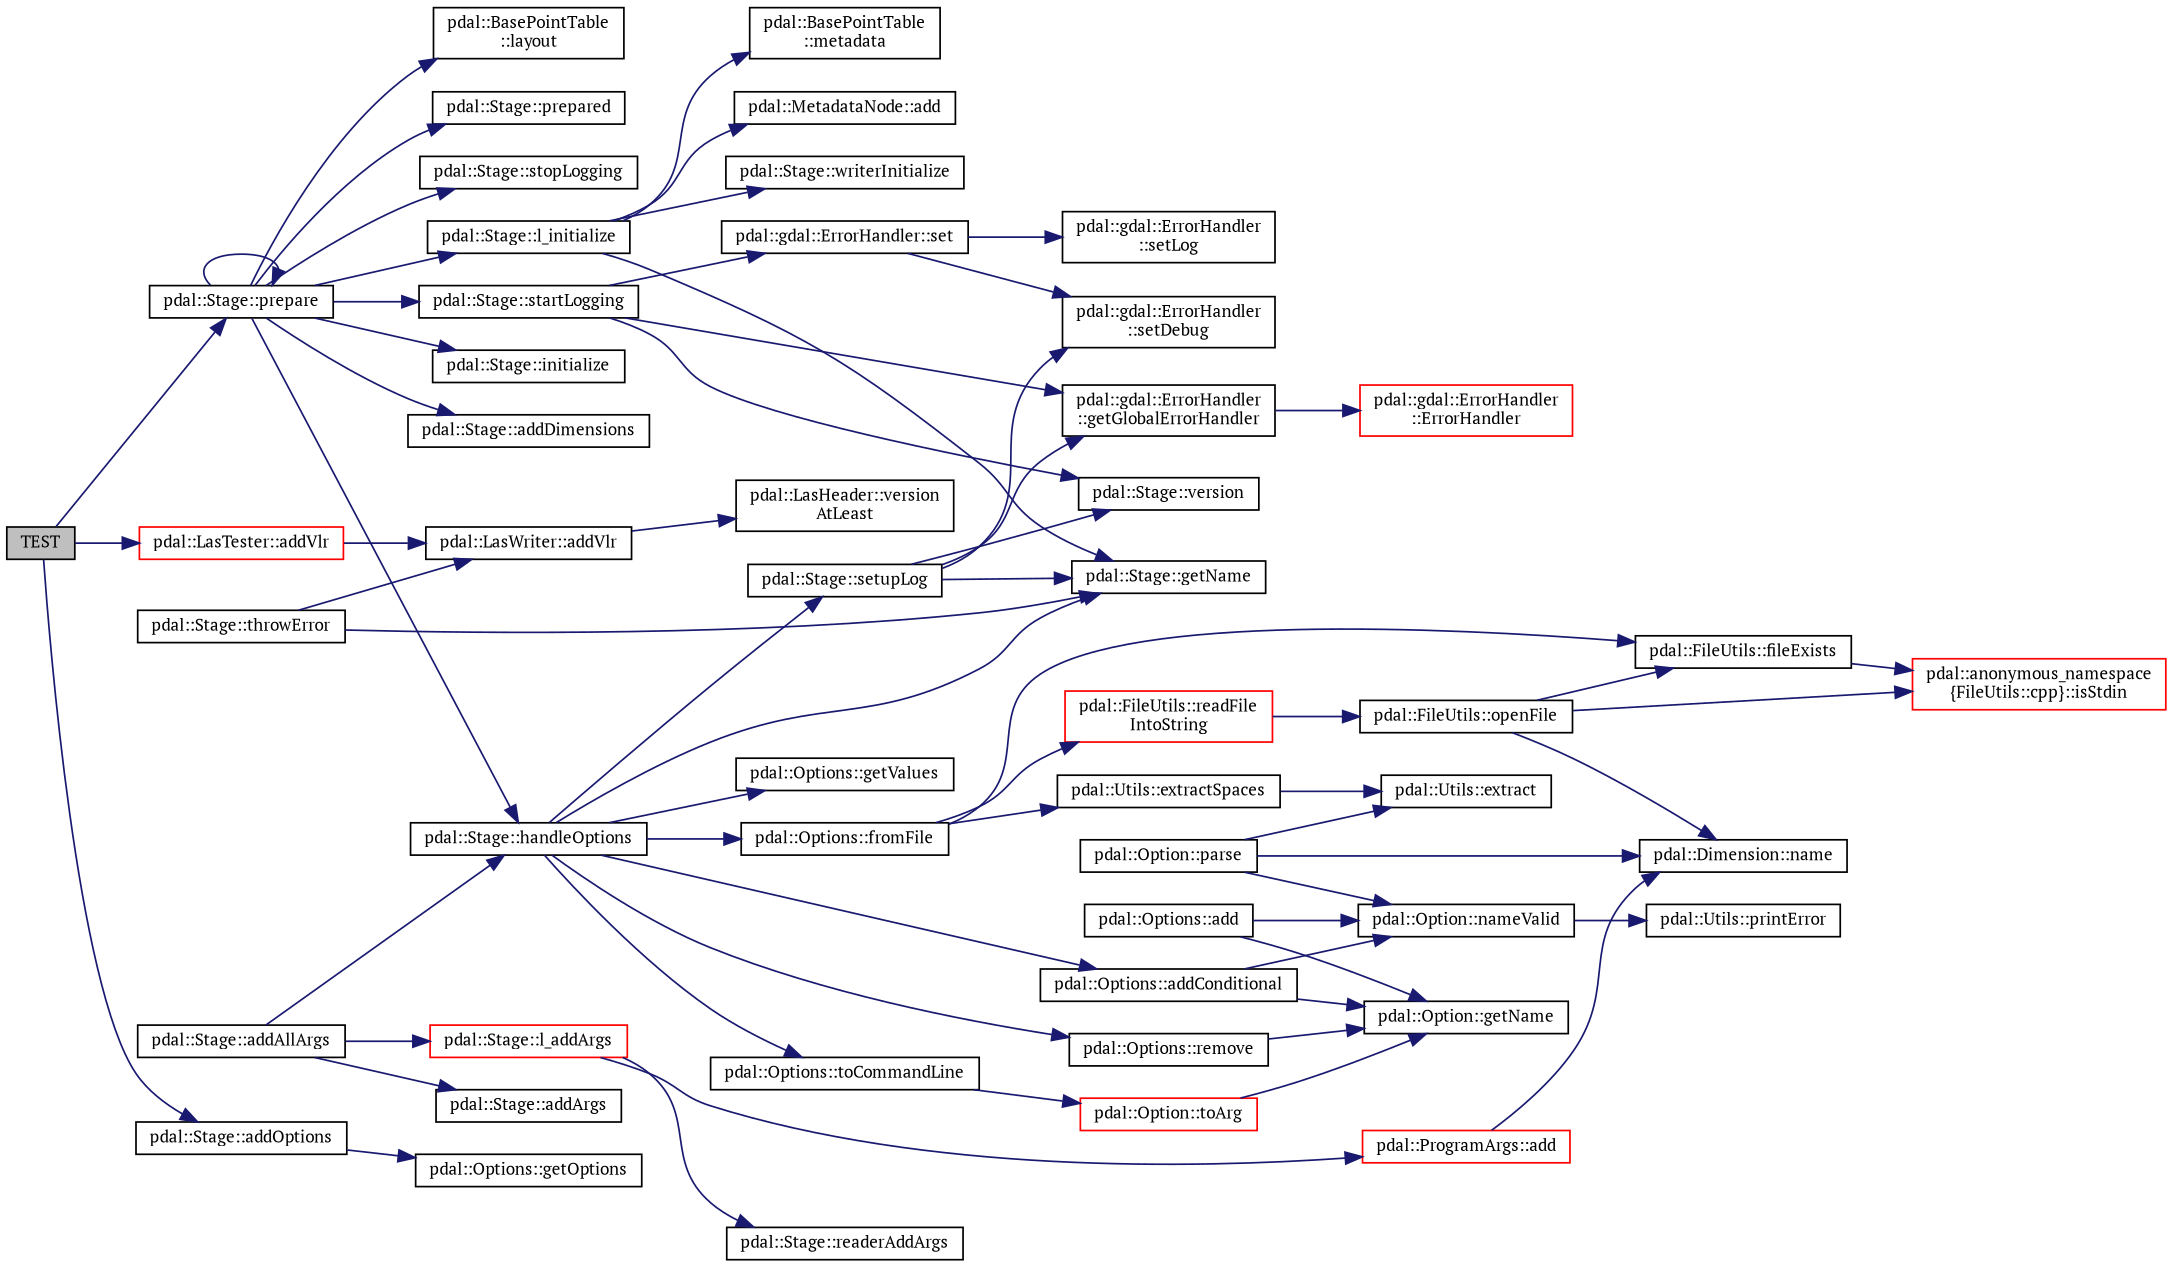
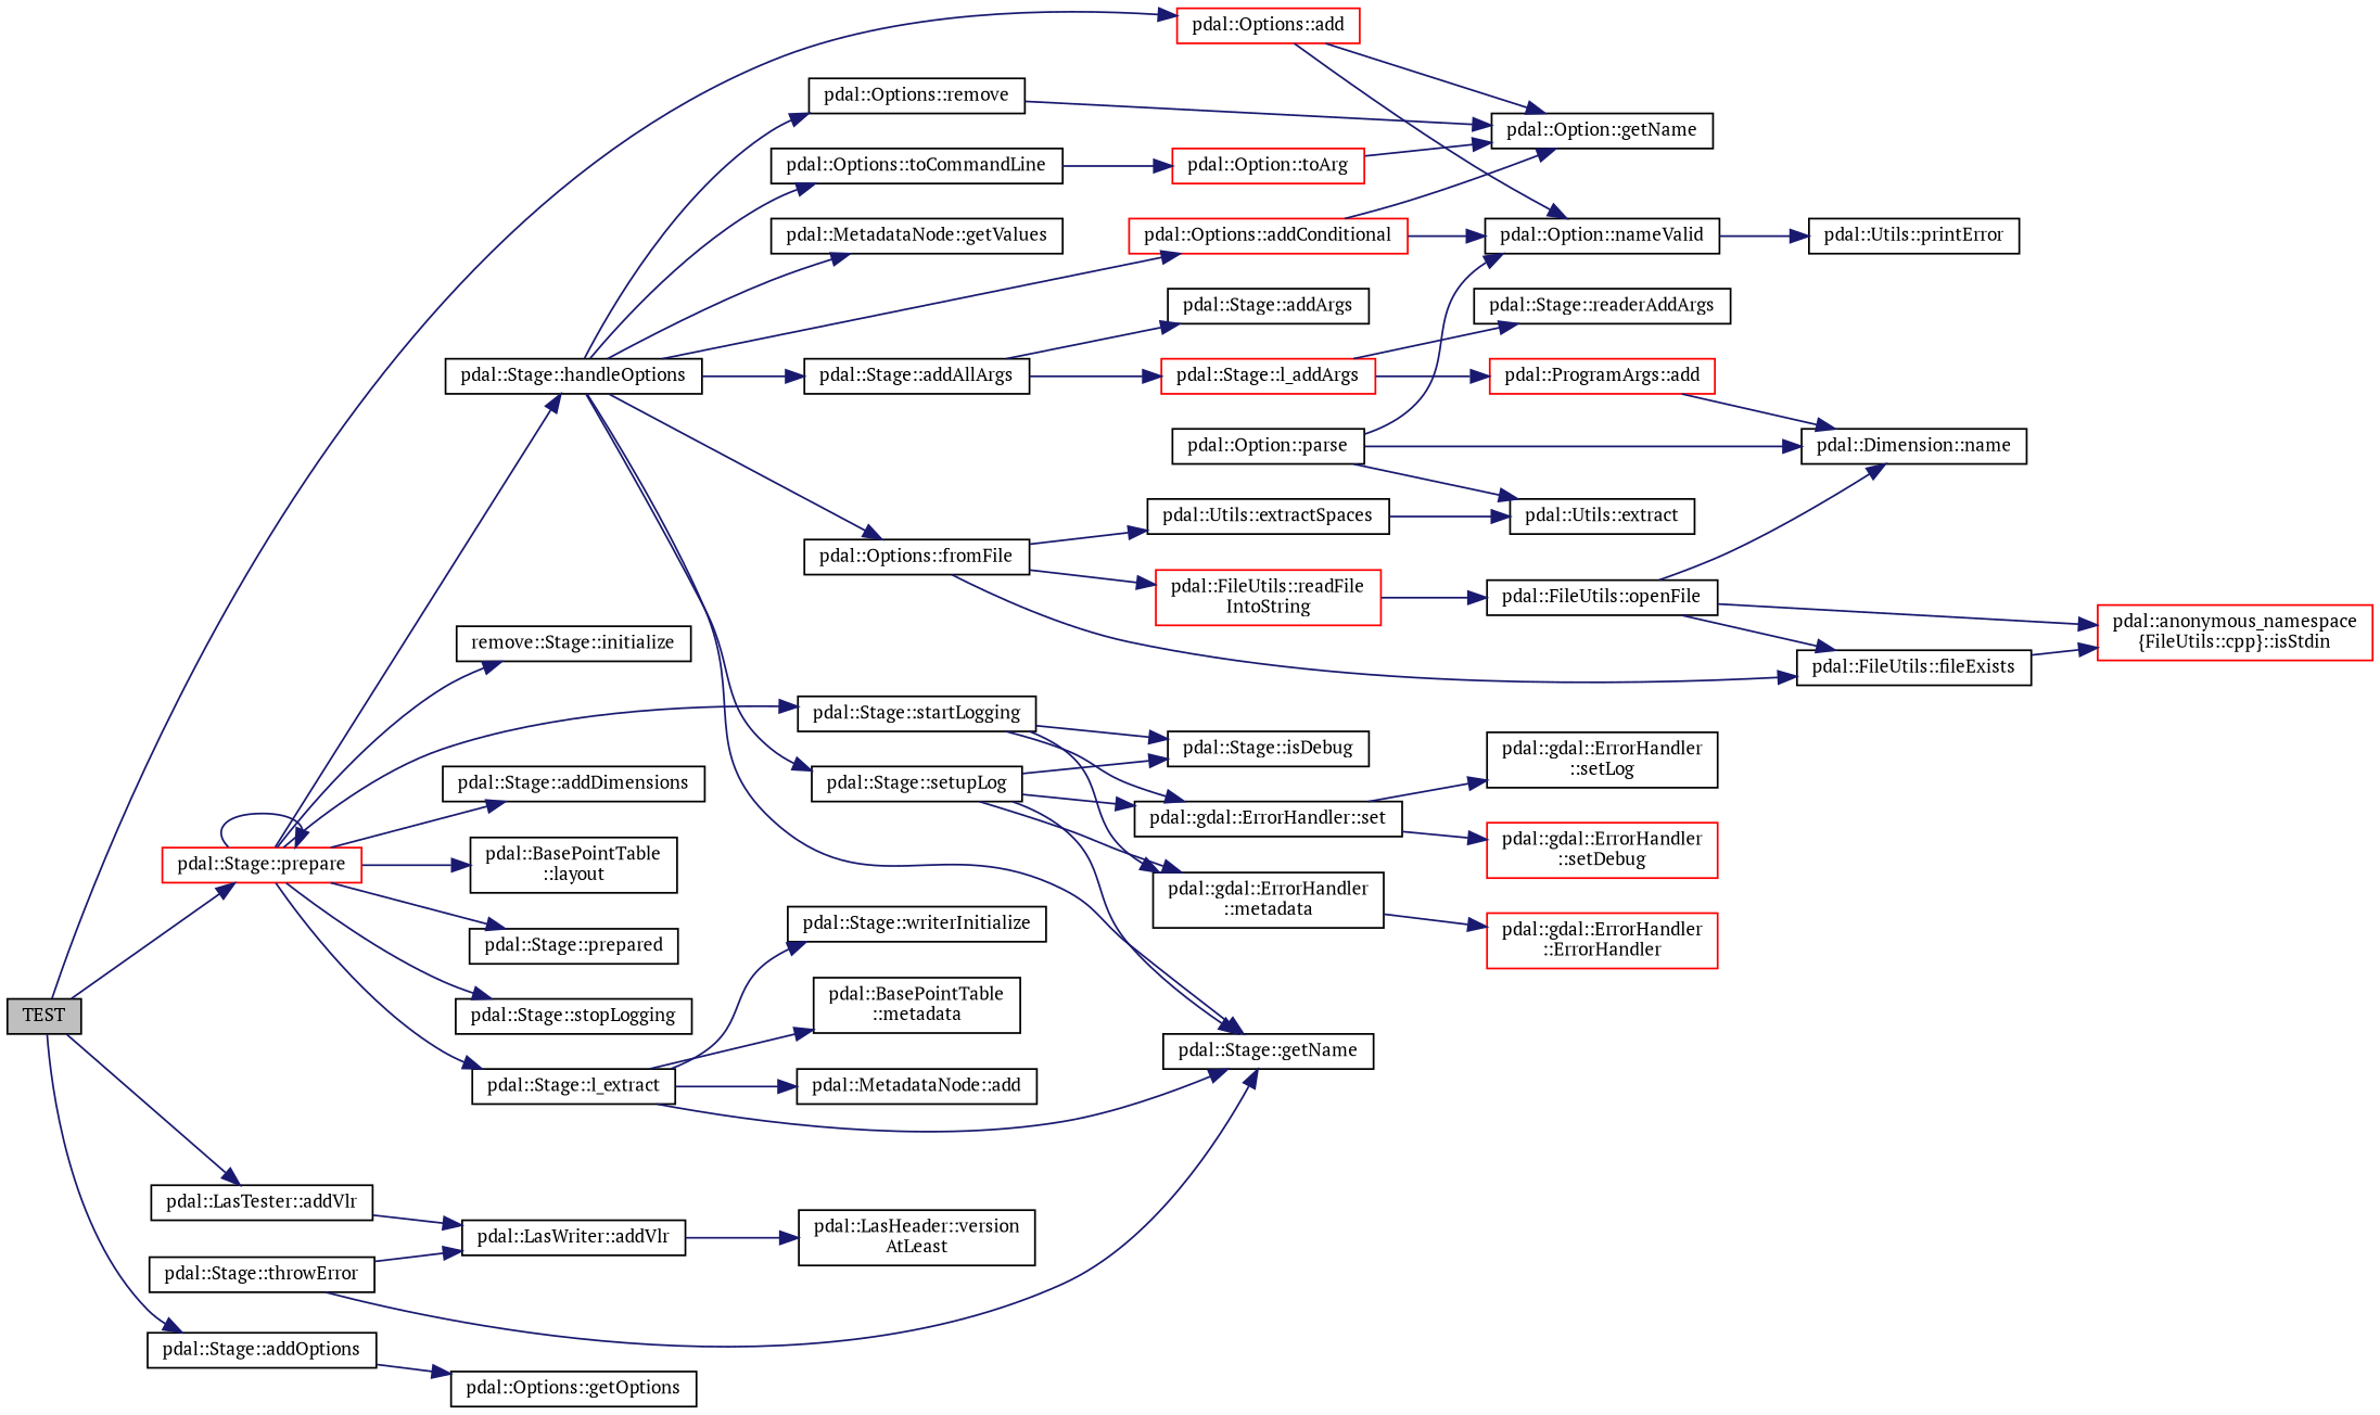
  digraph {
    fontname="PT Serif"
    rankdir=LR
    node [color=black fillcolor=white fontname="PT Serif" fontsize=10 shape=record style=filled]
    edge [color=midnightblue fontname="PT Serif" fontsize=10 labelfontname=Helvetica labelfontsize=10 style=solid]
    n1 [fillcolor=grey75 fontcolor=black height=0.2 label=TEST width=0.4]
-   n2 [height=0.2 label="pdal::Options::add" width=0.4]
+   n2 [color=red height=0.2 label="pdal::Options::add" width=0.4]
    n3 [height=0.2 label="pdal::Stage::addOptions" width=0.4]
-   n4 [color=red height=0.2 label="pdal::LasTester::addVlr" width=0.4]
-   n5 [height=0.2 label="pdal::Stage::prepare" width=0.4]
+   n4 [height=0.2 label="pdal::LasTester::addVlr" width=0.4]
+   n5 [color=red height=0.2 label="pdal::Stage::prepare" width=0.4]
    n6 [height=0.2 label="pdal::Option::nameValid" width=0.4]
    n7 [height=0.2 label="pdal::Option::getName" width=0.4]
    n8 [height=0.2 label="pdal::Options::getOptions" width=0.4]
    n9 [height=0.2 label="pdal::LasWriter::addVlr" width=0.4]
    n10 [height=0.2 label="pdal::Stage::handleOptions" width=0.4]
    n11 [height=0.2 label="pdal::Stage::startLogging" width=0.4]
-   n12 [height=0.2 label="pdal::Stage::l_initialize" width=0.4]
-   n13 [height=0.2 label="pdal::Stage::initialize" width=0.4]
+   n12 [height=0.2 label="pdal::Stage::l_extract" width=0.4]
+   n13 [height=0.2 label="remove::Stage::initialize" width=0.4]
    n14 [height=0.2 label="pdal::Stage::addDimensions" width=0.4]
    n15 [height=0.2 label="pdal::BasePointTable\l::layout" width=0.4]
    n16 [height=0.2 label="pdal::Stage::prepared" width=0.4]
    n17 [height=0.2 label="pdal::Stage::stopLogging" width=0.4]
    n18 [height=0.2 label="pdal::Utils::printError" width=0.4]
    n19 [height=0.2 label="pdal::Option::parse" width=0.4]
    n20 [height=0.2 label="pdal::Utils::extract" width=0.4]
    n21 [height=0.2 label="pdal::Dimension::name" width=0.4]
    n22 [height=0.2 label="pdal::LasHeader::version\lAtLeast" width=0.4]
    n23 [height=0.2 label="pdal::Stage::throwError" width=0.4]
    n24 [height=0.2 label="pdal::Stage::getName" width=0.4]
    n25 [height=0.2 label="pdal::Stage::addAllArgs" width=0.4]
-   n26 [height=0.2 label="pdal::Options::getValues" width=0.4]
-   n27 [height=0.2 label="pdal::Options::addConditional" width=0.4]
+   n26 [height=0.2 label="pdal::MetadataNode::getValues" width=0.4]
+   n27 [color=red height=0.2 label="pdal::Options::addConditional" width=0.4]
    n28 [height=0.2 label="pdal::Options::fromFile" width=0.4]
    n29 [height=0.2 label="pdal::Options::remove" width=0.4]
    n30 [height=0.2 label="pdal::Options::toCommandLine" width=0.4]
    n31 [height=0.2 label="pdal::Stage::setupLog" width=0.4]
-   n32 [height=0.2 label="pdal::gdal::ErrorHandler\l::getGlobalErrorHandler" width=0.4]
+   n32 [height=0.2 label="pdal::gdal::ErrorHandler\l::metadata" width=0.4]
    n33 [height=0.2 label="pdal::gdal::ErrorHandler::set" width=0.4]
-   n34 [height=0.2 label="pdal::Stage::version" width=0.4]
+   n34 [height=0.2 label="pdal::Stage::isDebug" width=0.4]
    n35 [height=0.2 label="pdal::BasePointTable\l::metadata" width=0.4]
    n36 [height=0.2 label="pdal::MetadataNode::add" width=0.4]
    n37 [height=0.2 label="pdal::Stage::writerInitialize" width=0.4]
    n38 [color=red height=0.2 label="pdal::Stage::l_addArgs" width=0.4]
    n39 [height=0.2 label="pdal::Stage::addArgs" width=0.4]
    n40 [height=0.2 label="pdal::FileUtils::fileExists" width=0.4]
    n41 [color=red height=0.2 label="pdal::FileUtils::readFile\lIntoString" width=0.4]
    n42 [height=0.2 label="pdal::Utils::extractSpaces" width=0.4]
    n43 [color=red height=0.2 label="pdal::Option::toArg" width=0.4]
    n44 [color=red height=0.2 label="pdal::ProgramArgs::add" width=0.4]
    n45 [height=0.2 label="pdal::Stage::readerAddArgs" width=0.4]
    n46 [color=red height=0.2 label="pdal::anonymous_namespace\l\{FileUtils::cpp\}::isStdin" width=0.4]
    n47 [height=0.2 label="pdal::FileUtils::openFile" width=0.4]
    n48 [color=red height=0.2 label="pdal::gdal::ErrorHandler\l::ErrorHandler" width=0.4]
    n49 [height=0.2 label="pdal::gdal::ErrorHandler\l::setLog" width=0.4]
-   n50 [height=0.2 label="pdal::gdal::ErrorHandler\l::setDebug" width=0.4]
+   n50 [color=red height=0.2 label="pdal::gdal::ErrorHandler\l::setDebug" width=0.4]
+   n1 -> n2
    n1 -> n3
    n1 -> n4
    n1 -> n5
    n2 -> n6
    n2 -> n7
    n3 -> n8
    n4 -> n9
    n5 -> n5
    n5 -> n10
    n5 -> n11
    n5 -> n12
    n5 -> n13
    n5 -> n14
    n5 -> n15
    n5 -> n16
    n5 -> n17
    n6 -> n18
    n9 -> n22
    n10 -> n24
-   n25 -> n10
+   n10 -> n25
    n10 -> n26
    n10 -> n27
    n10 -> n28
    n10 -> n29
    n10 -> n30
    n10 -> n31
    n11 -> n32
    n11 -> n33
    n11 -> n34
    n12 -> n24
    n12 -> n35
    n12 -> n36
    n12 -> n37
    n19 -> n6
    n19 -> n20
    n19 -> n21
    n23 -> n9
    n23 -> n24
    n25 -> n38
    n25 -> n39
    n27 -> n6
    n27 -> n7
    n28 -> n40
    n28 -> n41
    n28 -> n42
    n29 -> n7
    n30 -> n43
    n31 -> n24
    n31 -> n32
-   n31 -> n50
+   n31 -> n33
    n31 -> n34
    n32 -> n48
    n33 -> n49
    n33 -> n50
    n38 -> n44
    n38 -> n45
    n40 -> n46
    n41 -> n47
    n42 -> n20
    n43 -> n7
    n44 -> n21
    n47 -> n21
    n47 -> n40
    n47 -> n46
  }
